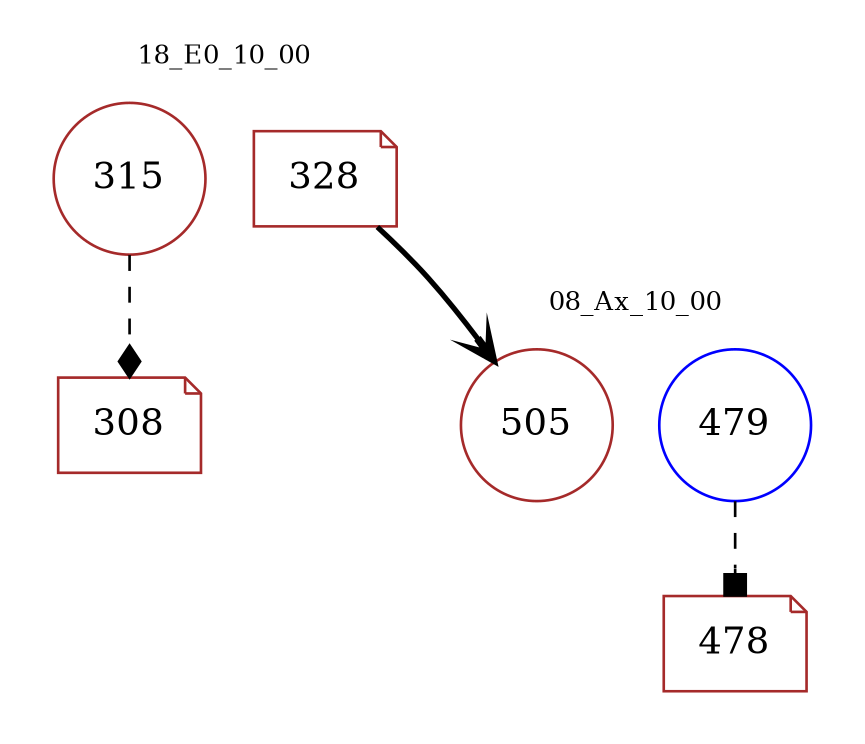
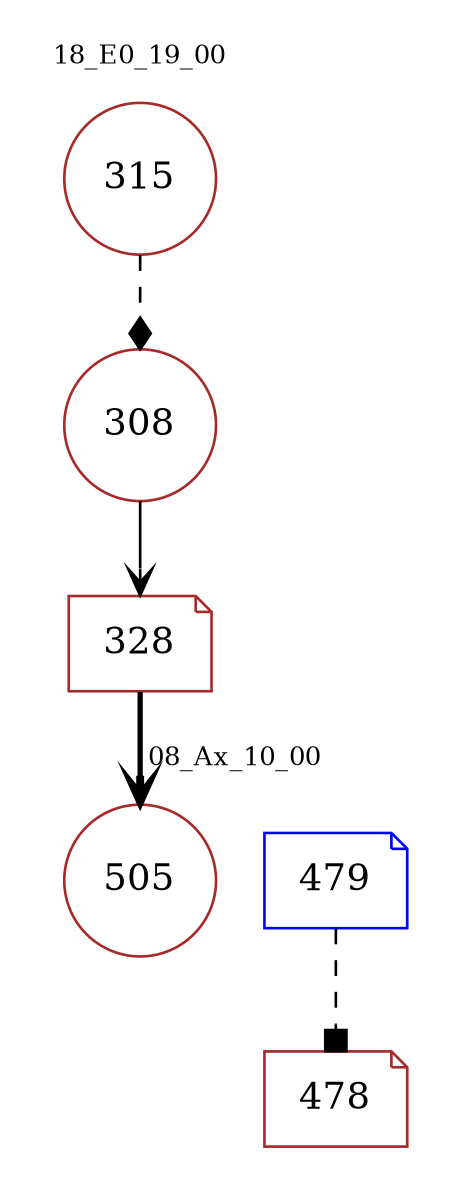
  digraph {
    node [color=brown shape=note]
    edge [arrowhead=vee color=black style=dashed]
-   n1 [color=blue label=479 shape=circle]
+   n1 [color=blue label=479]
    n2 [label=478]
    n3 [label=505 shape=circle]
    n4 [label=315 shape=circle]
-   n5 [label=308]
+   n5 [label=308 shape=circle]
    n6 [label=328]
    subgraph cluster_1 {
      color=white
      fontsize=10
      label="08_Ax_10_00"
      n1
      n2
      n3
    }
    subgraph cluster_2 {
      color=white
      fontsize=10
-     label="18_E0_10_00"
+     label="18_E0_19_00"
      n4
      n5
      n6
    }
    n1 -> n2 [arrowhead=box]
    n4 -> n5 [arrowhead=diamond]
+   n5 -> n6 [style=solid]
    n6 -> n3 [style=bold]
  }
